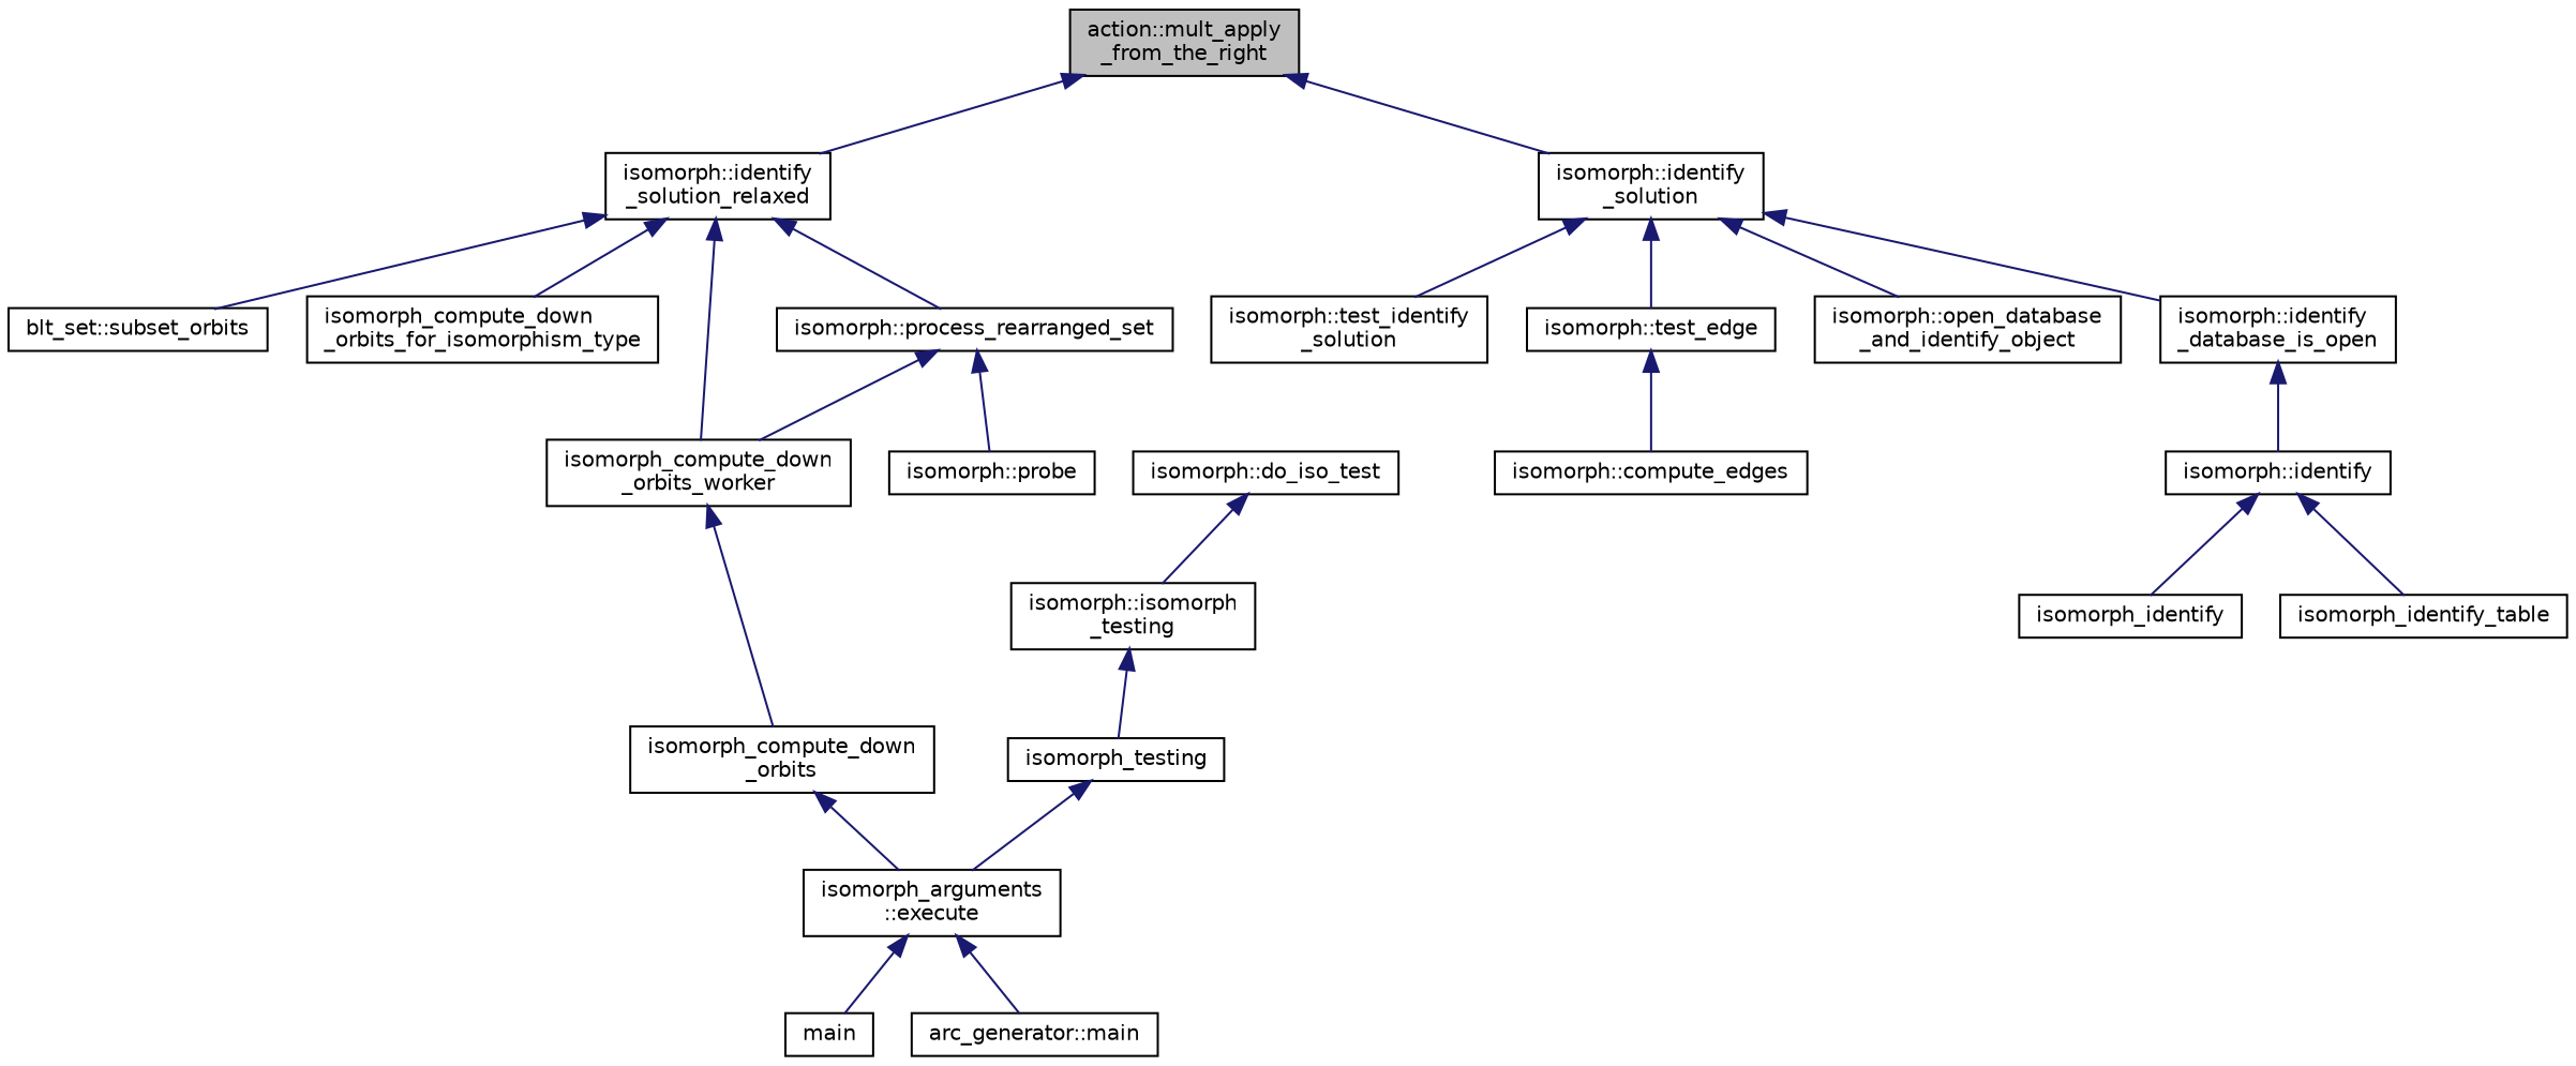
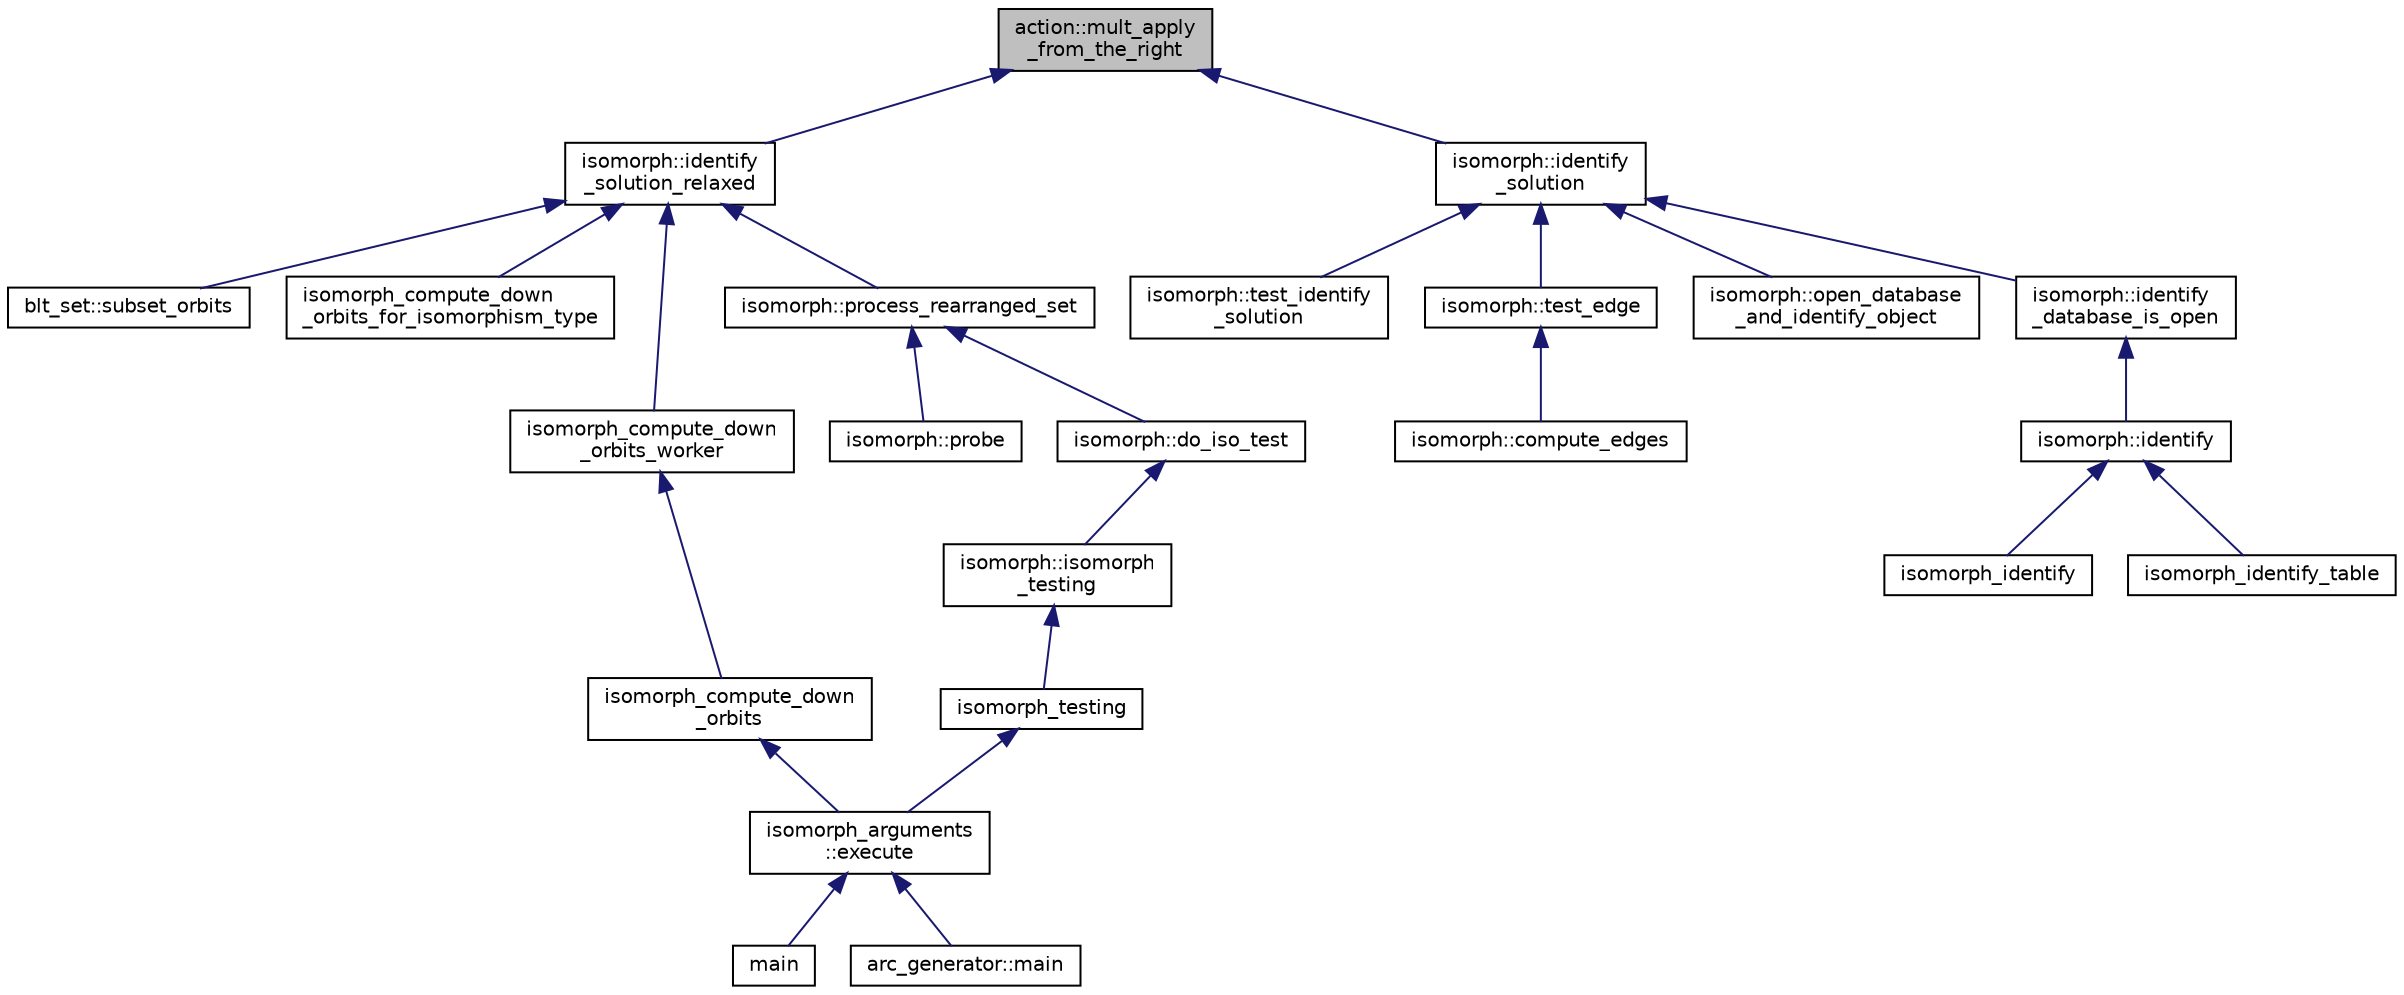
  digraph {
    rankdir=TB
    node [color=black fillcolor=white fontname=Helvetica fontsize=10 shape=record style=filled]
    edge [color=midnightblue dir=back fontname=Helvetica fontsize=10 labelfontname=Helvetica labelfontsize=10 style=solid]
    n1 [fillcolor=grey75 fontcolor=black height=0.2 label="action::mult_apply\l_from_the_right" width=0.4]
    n2 [height=0.2 label="isomorph::identify\l_solution_relaxed" width=0.4]
    n3 [height=0.2 label="isomorph::identify\l_solution" width=0.4]
    n4 [height=0.2 label="blt_set::subset_orbits" width=0.4]
    n5 [height=0.2 label="isomorph_compute_down\l_orbits_for_isomorphism_type" width=0.4]
    n6 [height=0.2 label="isomorph::process_rearranged_set" width=0.4]
    n7 [height=0.2 label="isomorph_compute_down\l_orbits_worker" width=0.4]
    n8 [height=0.2 label="isomorph::test_identify\l_solution" width=0.4]
    n9 [height=0.2 label="isomorph::test_edge" width=0.4]
    n10 [height=0.2 label="isomorph::open_database\l_and_identify_object" width=0.4]
    n11 [height=0.2 label="isomorph::identify\l_database_is_open" width=0.4]
    n12 [height=0.2 label="isomorph::probe" width=0.4]
    n13 [height=0.2 label="isomorph::do_iso_test" width=0.4]
    n14 [height=0.2 label="isomorph_compute_down\l_orbits" width=0.4]
    n15 [height=0.2 label="isomorph_arguments\l::execute" width=0.4]
    n16 [height=0.2 label=main width=0.4]
    n17 [height=0.2 label="arc_generator::main" width=0.4]
    n18 [height=0.2 label="isomorph::isomorph\l_testing" width=0.4]
    n19 [height=0.2 label=isomorph_testing width=0.4]
    n20 [height=0.2 label="isomorph::compute_edges" width=0.4]
    n21 [height=0.2 label="isomorph::identify" width=0.4]
    n22 [height=0.2 label=isomorph_identify width=0.4]
    n23 [height=0.2 label=isomorph_identify_table width=0.4]
    n1 -> n2
    n1 -> n3
    n2 -> n4
    n2 -> n5
    n2 -> n6
    n2 -> n7
    n3 -> n8
    n3 -> n9
    n3 -> n10
    n3 -> n11
    n6 -> n12
-   n6 -> n7
+   n6 -> n13
    n7 -> n14
    n9 -> n20
    n11 -> n21
    n13 -> n18
    n14 -> n15
    n15 -> n16
    n15 -> n17
    n18 -> n19
    n19 -> n15
    n21 -> n22
    n21 -> n23
  }
